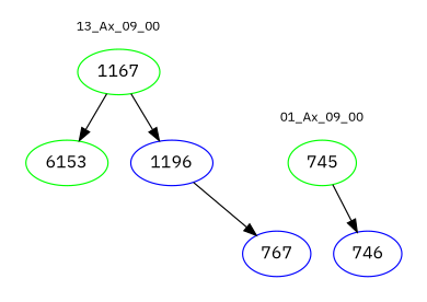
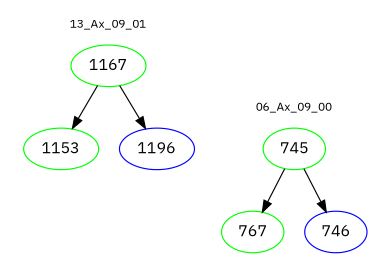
  digraph {
    fontname="IBM Plex Sans"
    node [color=green fontname="IBM Plex Sans"]
    edge [color=black fontname="IBM Plex Sans"]
    n1 [label=1167]
-   n2 [label=6153]
+   n2 [label=1153]
    n3 [color=blue label=1196]
    n4 [label=745]
    n5 [color=blue label=746]
-   n6 [color=blue label=767]
+   n6 [label=767]
    subgraph cluster_1 {
      color=white
      fontsize=10
-     label="13_Ax_09_00"
+     label="13_Ax_09_01"
      n1
      n2
      n3
    }
    subgraph cluster_2 {
      color=white
      fontsize=10
-     label="01_Ax_09_00"
+     label="06_Ax_09_00"
      n4
      n5
      n6
    }
    n1 -> n2
    n1 -> n3
    n4 -> n5
-   n3 -> n6
+   n4 -> n6
  }
